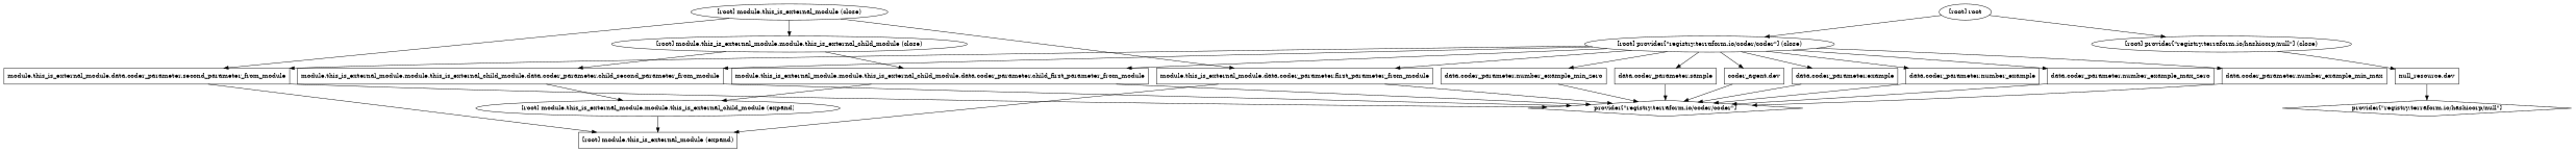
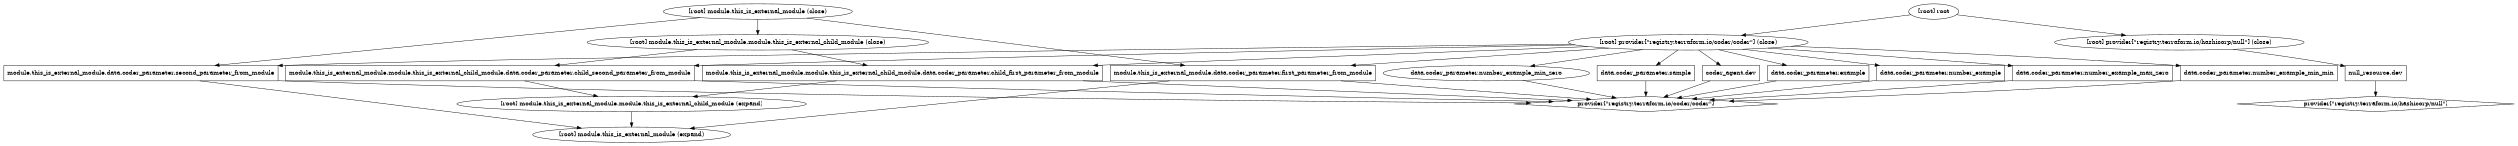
  digraph {
    compound=true
    newrank=true
    node [shape=box]
    n1 [label="coder_agent.dev"]
    n2 [label="provider[\"registry.terraform.io/coder/coder\"]" shape=diamond]
    n3 [label="data.coder_parameter.example"]
    n4 [label="data.coder_parameter.number_example"]
    n5 [label="data.coder_parameter.number_example_max_zero"]
-   n6 [label="data.coder_parameter.number_example_min_max"]
-   n7 [label="data.coder_parameter.number_example_min_zero"]
+   n6 [label="data.coder_parameter.number_example_min_min"]
+   n7 [label="data.coder_parameter.number_example_min_zero" shape=ellipse]
    n8 [label="data.coder_parameter.sample"]
    n9 [label="module.this_is_external_module.data.coder_parameter.first_parameter_from_module"]
-   "[root] module.this_is_external_module (expand)"
+   "[root] module.this_is_external_module (expand)" [shape=""]
    n11 [label="module.this_is_external_module.data.coder_parameter.second_parameter_from_module"]
    n12 [label="module.this_is_external_module.module.this_is_external_child_module.data.coder_parameter.child_first_parameter_from_module"]
    "[root] module.this_is_external_module.module.this_is_external_child_module (expand)" [shape=""]
    n14 [label="module.this_is_external_module.module.this_is_external_child_module.data.coder_parameter.child_second_parameter_from_module"]
    n15 [label="null_resource.dev"]
    n16 [label="provider[\"registry.terraform.io/hashicorp/null\"]" shape=diamond]
    "[root] module.this_is_external_module (close)" [shape=""]
    "[root] module.this_is_external_module.module.this_is_external_child_module (close)" [shape=""]
    "[root] provider[\"registry.terraform.io/coder/coder\"] (close)" [shape=""]
    "[root] provider[\"registry.terraform.io/hashicorp/null\"] (close)" [shape=""]
    "[root] root" [shape=""]
    subgraph sub_1 {
      n1
      n2
      n3
      n4
      n5
      n6
      n7
      n8
      n9
      "[root] module.this_is_external_module (expand)"
      n11
      n12
      "[root] module.this_is_external_module.module.this_is_external_child_module (expand)"
      n14
      n15
      n16
      "[root] module.this_is_external_module (close)"
      "[root] module.this_is_external_module.module.this_is_external_child_module (close)"
      "[root] provider[\"registry.terraform.io/coder/coder\"] (close)"
      "[root] provider[\"registry.terraform.io/hashicorp/null\"] (close)"
      "[root] root"
    }
    n1 -> n2
    n3 -> n2
    n4 -> n2
    n5 -> n2
    n6 -> n2
    n7 -> n2
    n8 -> n2
    n9 -> n2
    n9 -> "[root] module.this_is_external_module (expand)"
    n11 -> n2
    n11 -> "[root] module.this_is_external_module (expand)"
    n12 -> n2
    n12 -> "[root] module.this_is_external_module.module.this_is_external_child_module (expand)"
    "[root] module.this_is_external_module.module.this_is_external_child_module (expand)" -> "[root] module.this_is_external_module (expand)"
    n14 -> n2
    n14 -> "[root] module.this_is_external_module.module.this_is_external_child_module (expand)"
    n15 -> n16
    "[root] module.this_is_external_module (close)" -> n9
    "[root] module.this_is_external_module (close)" -> n11
    "[root] module.this_is_external_module (close)" -> "[root] module.this_is_external_module.module.this_is_external_child_module (close)"
    "[root] module.this_is_external_module.module.this_is_external_child_module (close)" -> n12
    "[root] module.this_is_external_module.module.this_is_external_child_module (close)" -> n14
    "[root] provider[\"registry.terraform.io/coder/coder\"] (close)" -> n1
    "[root] provider[\"registry.terraform.io/coder/coder\"] (close)" -> n3
    "[root] provider[\"registry.terraform.io/coder/coder\"] (close)" -> n4
    "[root] provider[\"registry.terraform.io/coder/coder\"] (close)" -> n5
    "[root] provider[\"registry.terraform.io/coder/coder\"] (close)" -> n6
    "[root] provider[\"registry.terraform.io/coder/coder\"] (close)" -> n7
    "[root] provider[\"registry.terraform.io/coder/coder\"] (close)" -> n8
    "[root] provider[\"registry.terraform.io/coder/coder\"] (close)" -> n9
    "[root] provider[\"registry.terraform.io/coder/coder\"] (close)" -> n11
    "[root] provider[\"registry.terraform.io/coder/coder\"] (close)" -> n12
    "[root] provider[\"registry.terraform.io/coder/coder\"] (close)" -> n14
    "[root] provider[\"registry.terraform.io/hashicorp/null\"] (close)" -> n15
    "[root] root" -> "[root] provider[\"registry.terraform.io/coder/coder\"] (close)"
    "[root] root" -> "[root] provider[\"registry.terraform.io/hashicorp/null\"] (close)"
  }
